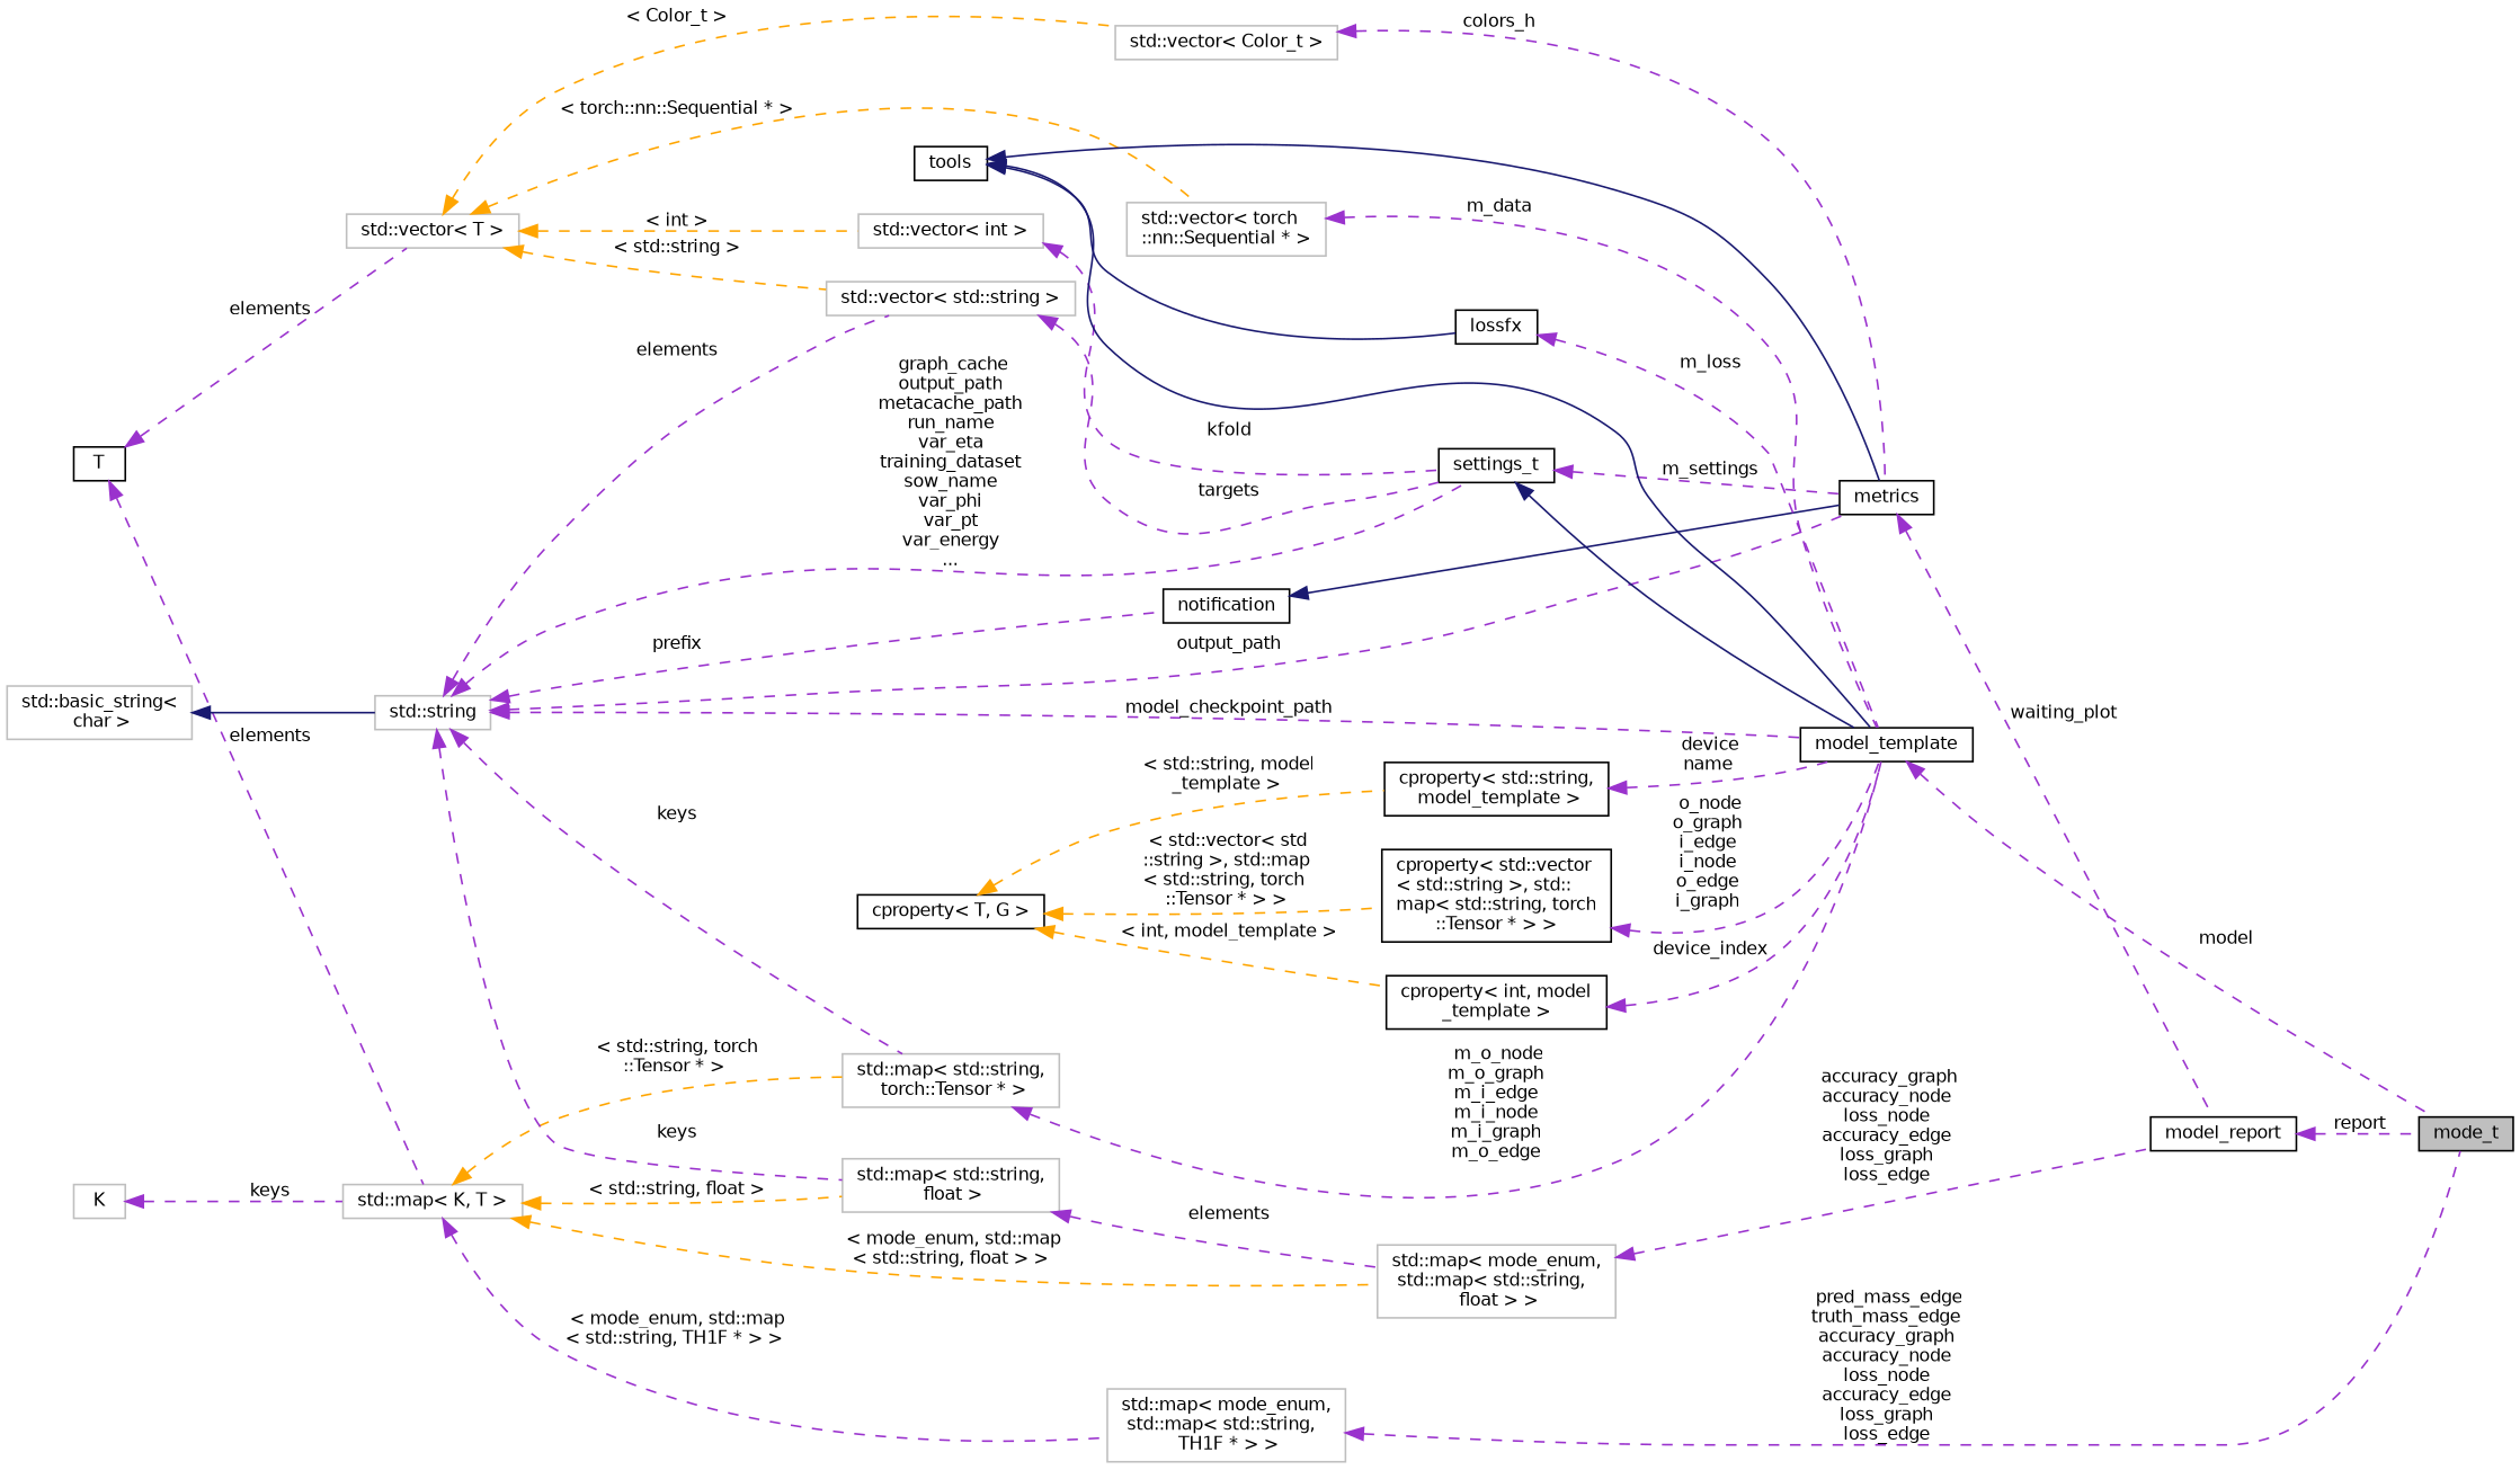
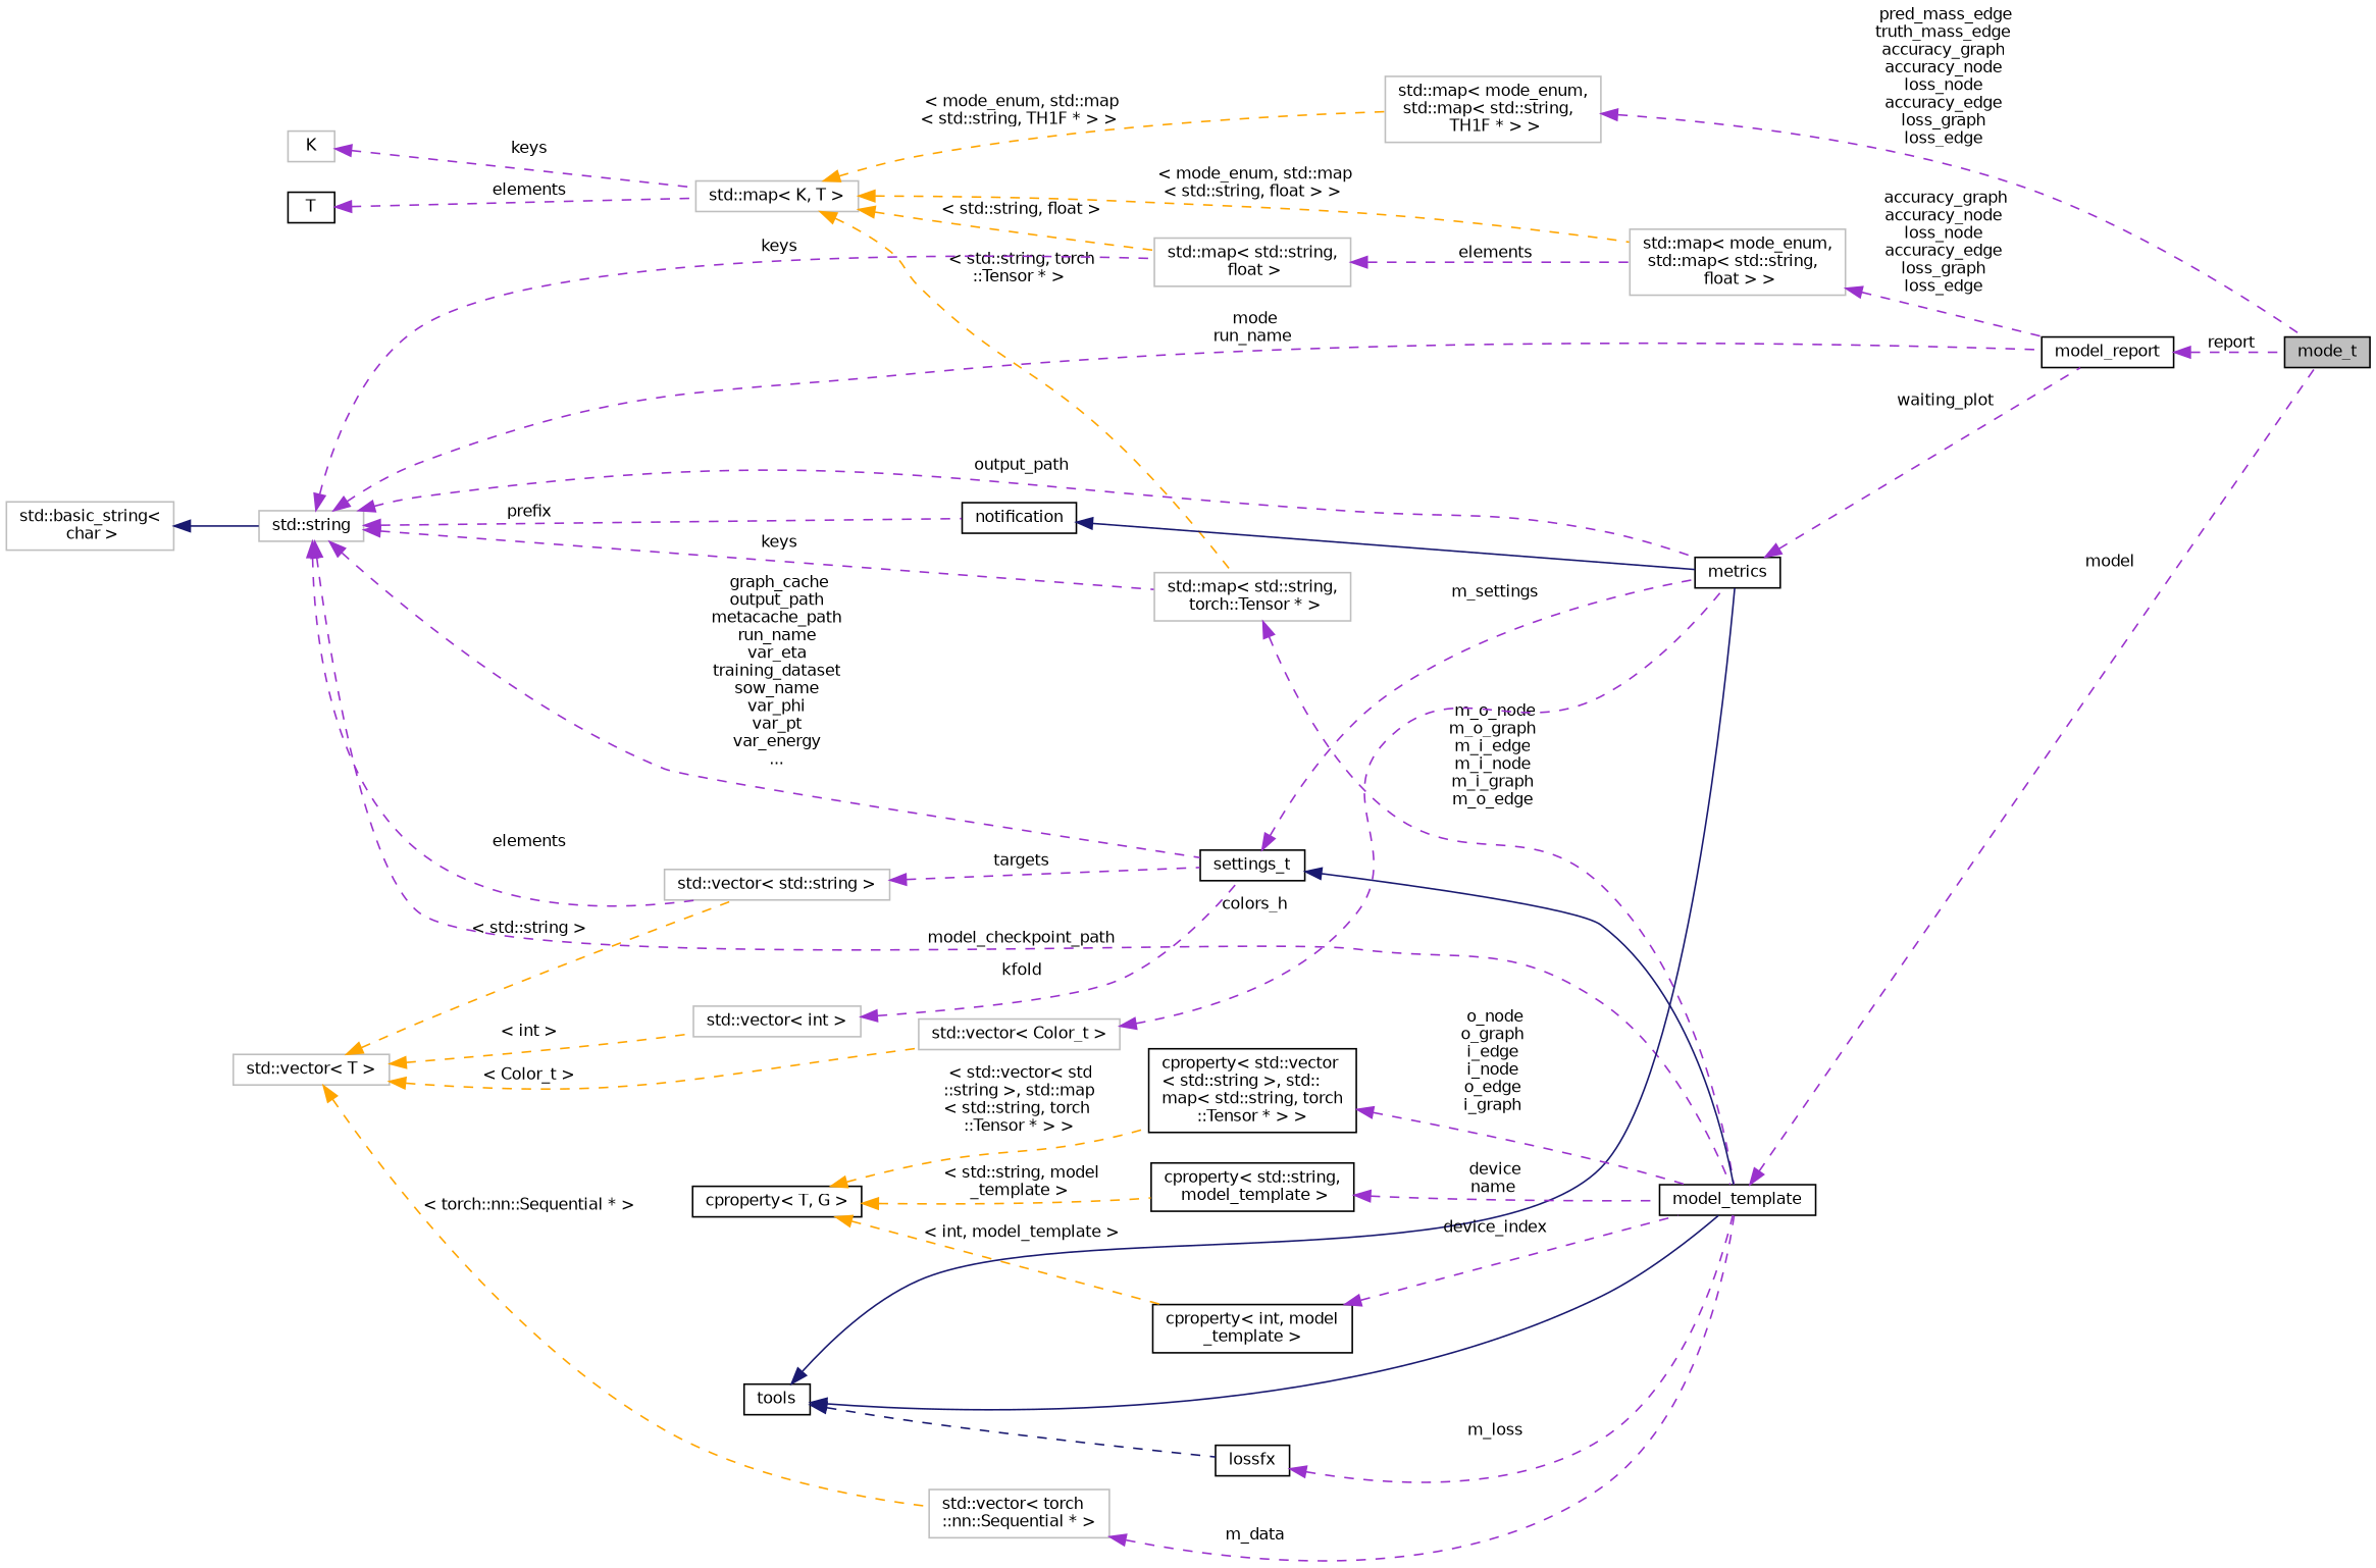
  digraph {
    rankdir=LR
    node [color=black fillcolor=white fontname=Helvetica fontsize=10 shape=record style=filled]
    edge [color=darkorchid3 dir=back fontname=Helvetica fontsize=10 labelfontname=Helvetica labelfontsize=10 style=dashed]
    n1 [fillcolor=grey75 fontcolor=black height=0.2 label=mode_t width=0.4]
    n2 [color=grey75 height=0.2 label="std::map\< mode_enum,\l std::map\< std::string,\l TH1F * \> \>" width=0.4]
    n3 [color=grey75 height=0.2 label="std::map\< K, T \>" width=0.4]
    n4 [color=grey75 height=0.2 label="std::map\< mode_enum,\l std::map\< std::string,\l float \> \>" width=0.4]
    n5 [color=grey75 height=0.2 label="std::map\< std::string,\l float \>" width=0.4]
    n6 [color=grey75 height=0.2 label="std::map\< std::string,\l torch::Tensor * \>" width=0.4]
    n7 [height=0.2 label=model_report width=0.4]
    n8 [height=0.2 label=model_template width=0.4]
    n9 [color=grey75 height=0.2 label=K width=0.4]
    n10 [height=0.2 label=T width=0.4]
    n11 [color=grey75 height=0.2 label="std::vector\< T \>" width=0.4]
    n12 [color=grey75 height=0.2 label="std::vector\< std::string \>" width=0.4]
    n13 [color=grey75 height=0.2 label="std::vector\< Color_t \>" width=0.4]
    n14 [color=grey75 height=0.2 label="std::vector\< int \>" width=0.4]
    n15 [color=grey75 height=0.2 label="std::vector\< torch\l::nn::Sequential * \>" width=0.4]
    n16 [color=grey75 height=0.2 label="std::string" width=0.4]
    n17 [height=0.2 label=metrics width=0.4]
    n18 [height=0.2 label=notification width=0.4]
    n19 [height=0.2 label=settings_t width=0.4]
    n20 [color=grey75 height=0.2 label="std::basic_string\<\l char \>" width=0.4]
    n21 [height=0.2 label=tools width=0.4]
    n22 [height=0.2 label=lossfx width=0.4]
    n23 [height=0.2 label="cproperty\< std::vector\l\< std::string \>, std::\lmap\< std::string, torch\l::Tensor * \> \>" width=0.4]
    n24 [height=0.2 label="cproperty\< T, G \>" width=0.4]
    n25 [height=0.2 label="cproperty\< std::string,\l model_template \>" width=0.4]
    n26 [height=0.2 label="cproperty\< int, model\l_template \>" width=0.4]
    n2 -> n1 [label=" pred_mass_edge\ntruth_mass_edge\naccuracy_graph\naccuracy_node\nloss_node\naccuracy_edge\nloss_graph\nloss_edge"]
-   n3 -> n2 [label=" \< mode_enum, std::map\l\< std::string, TH1F * \> \>"]
+   n3 -> n2 [color=orange label=" \< mode_enum, std::map\l\< std::string, TH1F * \> \>"]
    n3 -> n4 [color=orange label=" \< mode_enum, std::map\l\< std::string, float \> \>"]
    n3 -> n5 [color=orange label=" \< std::string, float \>"]
    n3 -> n6 [color=orange label=" \< std::string, torch\l::Tensor * \>"]
    n4 -> n7 [label=" accuracy_graph\naccuracy_node\nloss_node\naccuracy_edge\nloss_graph\nloss_edge"]
    n5 -> n4 [label=" elements"]
    n6 -> n8 [label=" m_o_node\nm_o_graph\nm_i_edge\nm_i_node\nm_i_graph\nm_o_edge"]
    n7 -> n1 [label=" report"]
    n8 -> n1 [label=" model"]
    n9 -> n3 [label=" keys"]
    n10 -> n3 [label=" elements"]
-   n10 -> n11 [label=" elements"]
    n11 -> n12 [color=orange label=" \< std::string \>"]
    n11 -> n13 [color=orange label=" \< Color_t \>"]
    n11 -> n14 [color=orange label=" \< int \>"]
    n11 -> n15 [color=orange label=" \< torch::nn::Sequential * \>"]
    n12 -> n19 [label=" targets"]
    n13 -> n17 [label=" colors_h"]
    n14 -> n19 [label=" kfold"]
    n15 -> n8 [label=" m_data"]
    n16 -> n5 [label=" keys"]
    n16 -> n6 [label=" keys"]
+   n16 -> n7 [label=" mode\nrun_name"]
    n16 -> n8 [label=" model_checkpoint_path"]
    n16 -> n12 [label=" elements"]
    n16 -> n17 [label=" output_path"]
    n16 -> n18 [label=" prefix"]
    n16 -> n19 [label=" graph_cache\noutput_path\nmetacache_path\nrun_name\nvar_eta\ntraining_dataset\nsow_name\nvar_phi\nvar_pt\nvar_energy\n..."]
    n17 -> n7 [label=" waiting_plot"]
    n18 -> n17 [color=midnightblue style=solid]
    n19 -> n8 [color=midnightblue style=solid]
    n19 -> n17 [label=" m_settings"]
    n20 -> n16 [color=midnightblue style=solid]
    n21 -> n8 [color=midnightblue style=solid]
    n21 -> n17 [color=midnightblue style=solid]
-   n21 -> n22 [color=midnightblue style=solid]
+   n21 -> n22 [color=midnightblue]
    n22 -> n8 [label=" m_loss"]
    n23 -> n8 [label=" o_node\no_graph\ni_edge\ni_node\no_edge\ni_graph"]
    n24 -> n23 [color=orange label=" \< std::vector\< std\l::string \>, std::map\l\< std::string, torch\l::Tensor * \> \>"]
    n24 -> n25 [color=orange label=" \< std::string, model\l_template \>"]
    n24 -> n26 [color=orange label=" \< int, model_template \>"]
    n25 -> n8 [label=" device\nname"]
    n26 -> n8 [label=" device_index"]
  }
